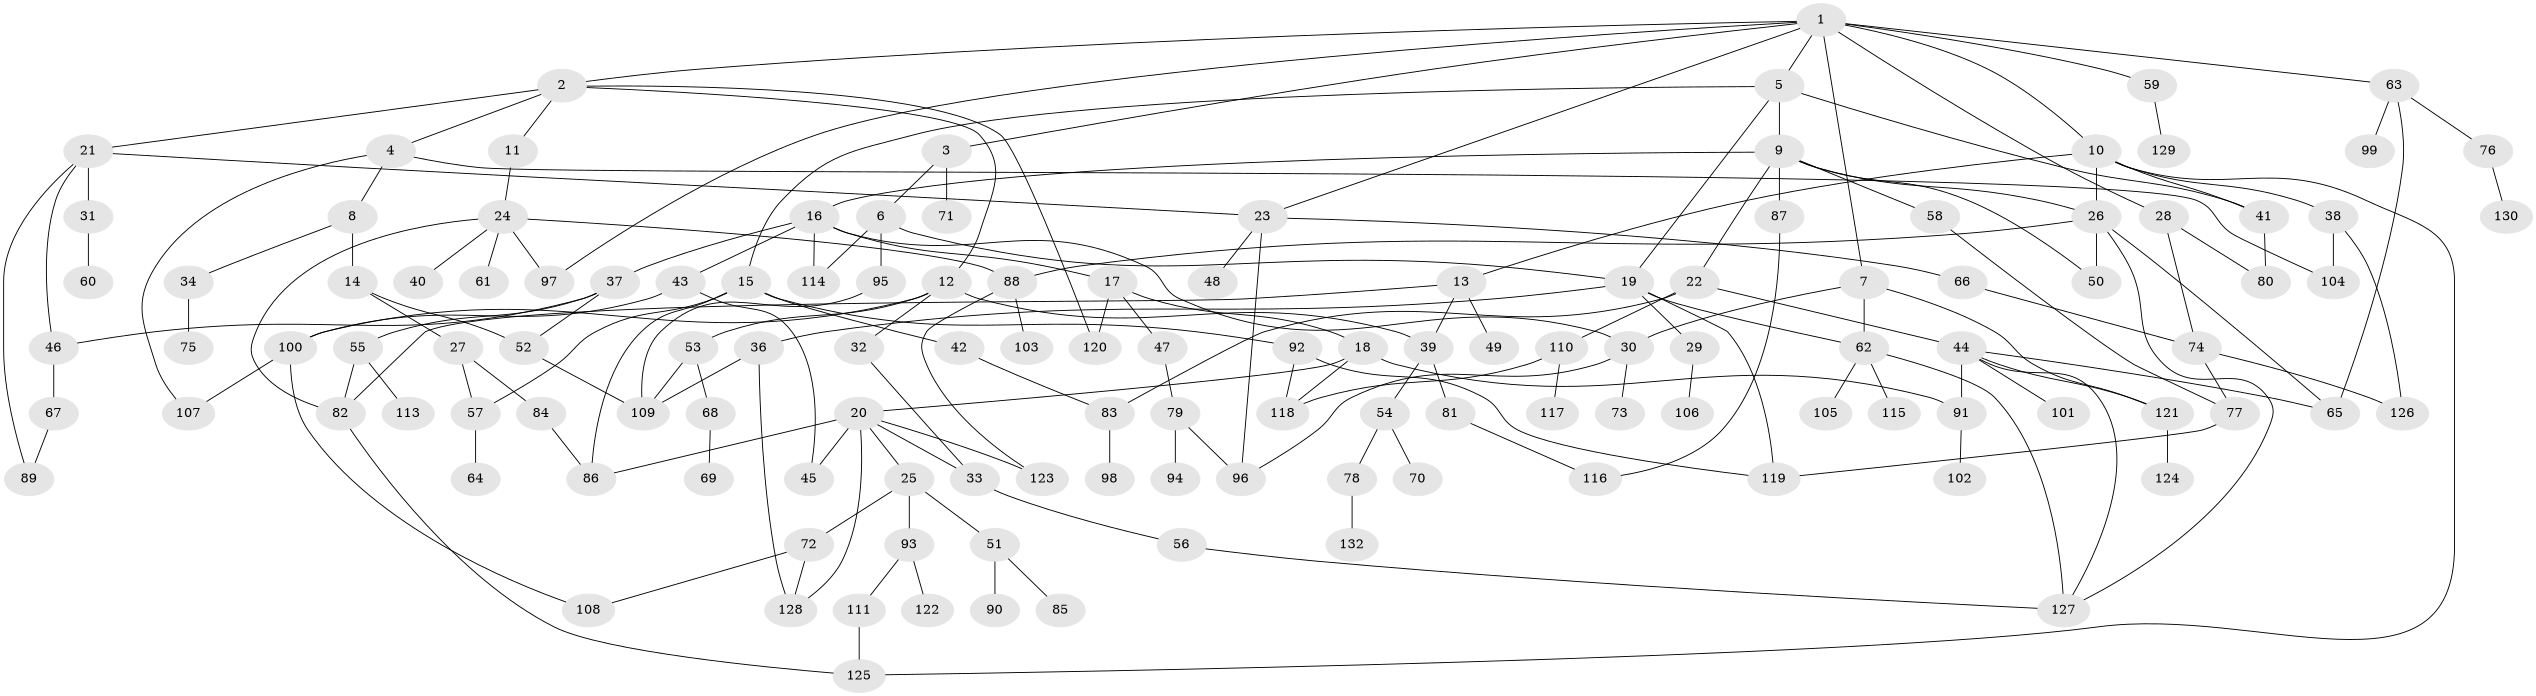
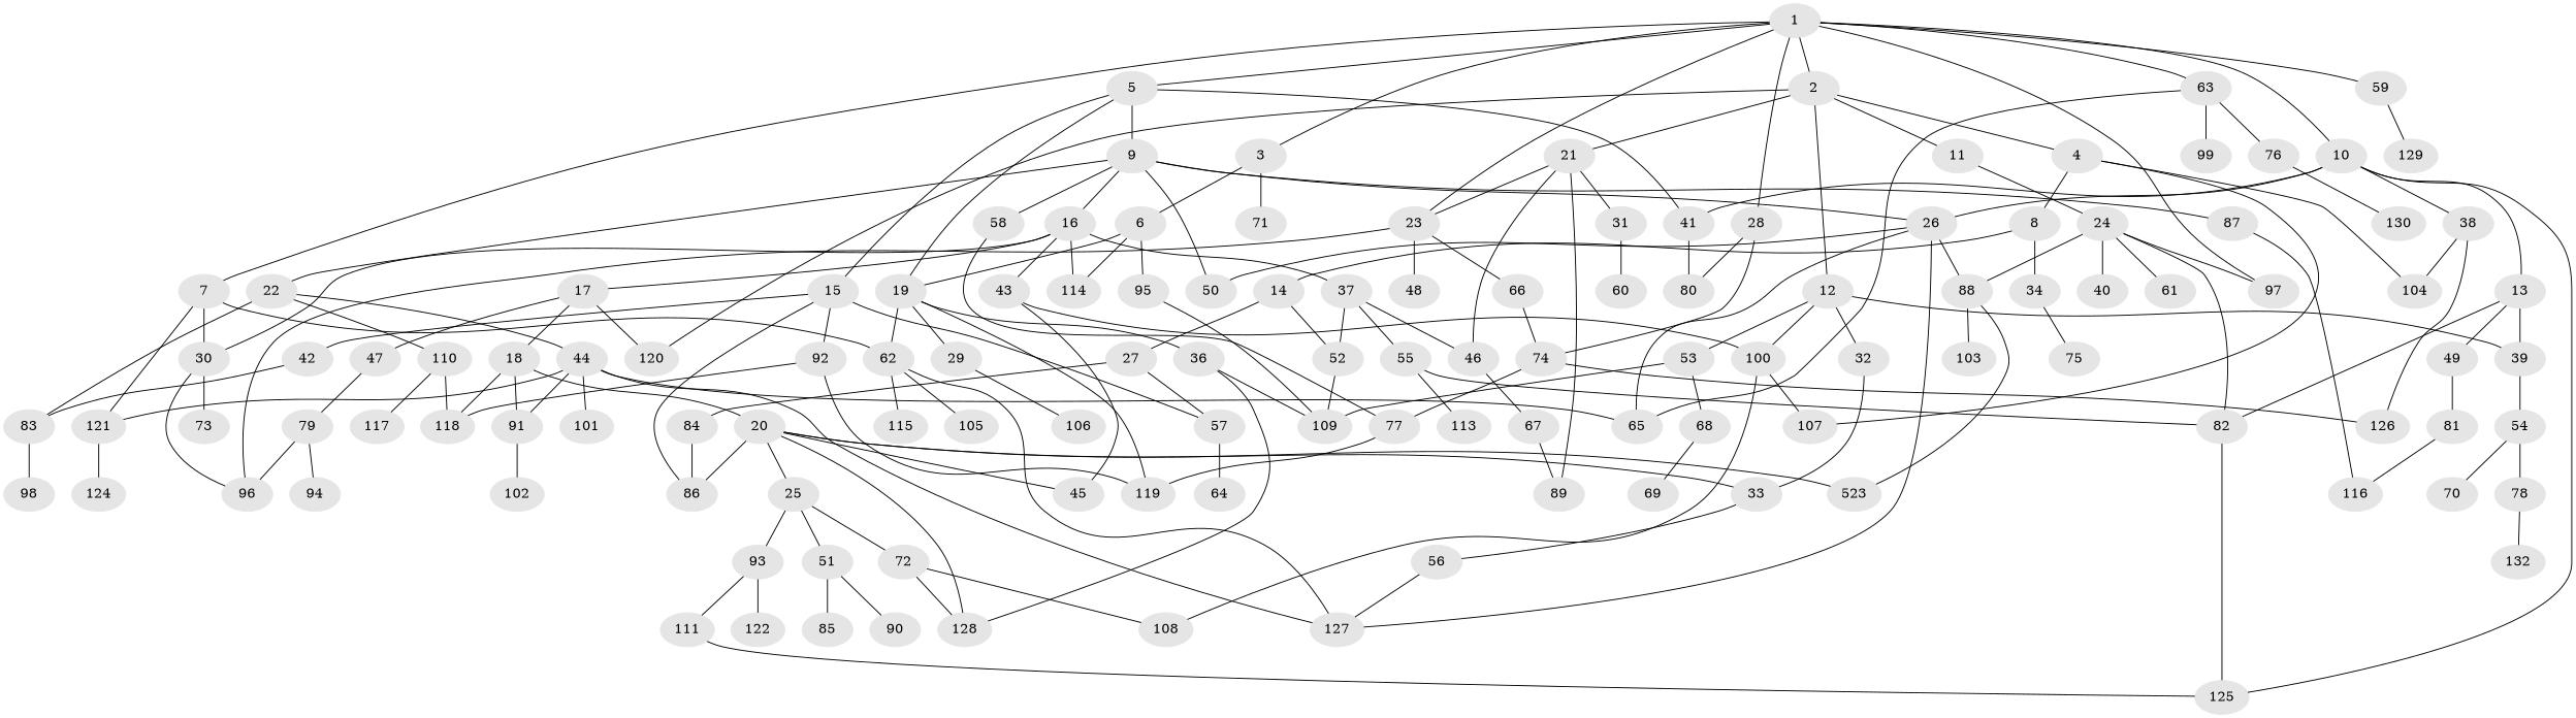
  graph {
    node [color=gray90 style=filled]
    1
    2
    3
    5
    7
    10
    23
    28
    59
    63
    97
    4
    11
    12
    21
    120
    6
    71
    9
    15
    19
    41
    30
    62
    121
    26
    13
    38
    125
    48
    66
    96
    74
    80
    129
    65
    76
    99
    8
    104
    107
    24
    32
    39
    53
    100
    31
    46
    89
    95
    114
    84
    86
    14
    34
    16
    22
    50
    58
    87
    42
    57
    92
    29
    36
    119
    109
    73
    127
    105
    115
    124
    27
    52
    75
    17
    37
    43
    44
    83
    110
    88
    77
    116
    49
    82
    126
    40
    61
    33
    81
    54
    68
    108
    64
    118
    18
    47
    55
    45
    20
    91
    79
    25
-   123
+   123 [label=523]
    128
    102
    106
    51
    72
    93
    56
    60
    67
    101
    98
    117
    103
    85
    90
    111
    122
    113
    70
    78
    94
    69
    n128 [label=132]
    130
    1 -- 2
    1 -- 3
    1 -- 5
    1 -- 7
    1 -- 10
    1 -- 23
    1 -- 28
    1 -- 59
    1 -- 63
    1 -- 97
    2 -- 4
    2 -- 11
    2 -- 12
    2 -- 21
    2 -- 120
    3 -- 6
    3 -- 71
    5 -- 9
    5 -- 15
    5 -- 19
    5 -- 41
    7 -- 30
    7 -- 62
    7 -- 121
    10 -- 41
    10 -- 26
    10 -- 13
    10 -- 38
    10 -- 125
    23 -- 48
    23 -- 66
    23 -- 96
    28 -- 74
    28 -- 80
    59 -- 129
    63 -- 65
    63 -- 76
    63 -- 99
    4 -- 8
    4 -- 104
    4 -- 107
    11 -- 24
    12 -- 32
    12 -- 39
    12 -- 53
    12 -- 100
    21 -- 23
    21 -- 31
    21 -- 46
    21 -- 89
    6 -- 19
    6 -- 95
    6 -- 114
    9 -- 26
    9 -- 16
    9 -- 22
    9 -- 50
    9 -- 58
    9 -- 87
    15 -- 86
    15 -- 42
    15 -- 57
    15 -- 92
    19 -- 62
    19 -- 29
    19 -- 36
    19 -- 119
    41 -- 80
    30 -- 96
    30 -- 73
    62 -- 127
    62 -- 105
    62 -- 115
    121 -- 124
    26 -- 65
    26 -- 50
    26 -- 127
    26 -- 88
    13 -- 39
    13 -- 49
    13 -- 82
    38 -- 104
    38 -- 126
    66 -- 74
    74 -- 77
    74 -- 126
    76 -- 130
    8 -- 14
    8 -- 34
    24 -- 97
    24 -- 88
    24 -- 82
    24 -- 40
    24 -- 61
    32 -- 33
-   39 -- 81
+   49 -- 81
    39 -- 54
    53 -- 109
    53 -- 68
    100 -- 107
    100 -- 108
    31 -- 60
    46 -- 67
    95 -- 109
    84 -- 86
    14 -- 27
    14 -- 52
    34 -- 75
    16 -- 30
    16 -- 114
    16 -- 17
    16 -- 37
    16 -- 43
    22 -- 44
    22 -- 83
    22 -- 110
    58 -- 77
    87 -- 116
    42 -- 83
    57 -- 64
    92 -- 119
    92 -- 118
    29 -- 106
    36 -- 109
    36 -- 128
    27 -- 84
    27 -- 57
    52 -- 109
    17 -- 120
    17 -- 18
    17 -- 47
    37 -- 46
    37 -- 52
    37 -- 55
    43 -- 100
    43 -- 45
    44 -- 121
    44 -- 65
    44 -- 127
    44 -- 91
    44 -- 101
    83 -- 98
    110 -- 118
    110 -- 117
    88 -- 123
    88 -- 103
    77 -- 119
    82 -- 125
    33 -- 56
    81 -- 116
    54 -- 70
    54 -- 78
    68 -- 69
    18 -- 118
    18 -- 20
    18 -- 91
    47 -- 79
    55 -- 82
    55 -- 113
    20 -- 86
    20 -- 33
    20 -- 45
    20 -- 25
    20 -- 123
    20 -- 128
    91 -- 102
    79 -- 96
    79 -- 94
    25 -- 51
    25 -- 72
    25 -- 93
    51 -- 85
    51 -- 90
    72 -- 108
    72 -- 128
    93 -- 111
    93 -- 122
    56 -- 127
    67 -- 89
    111 -- 125
    78 -- n128
  }
